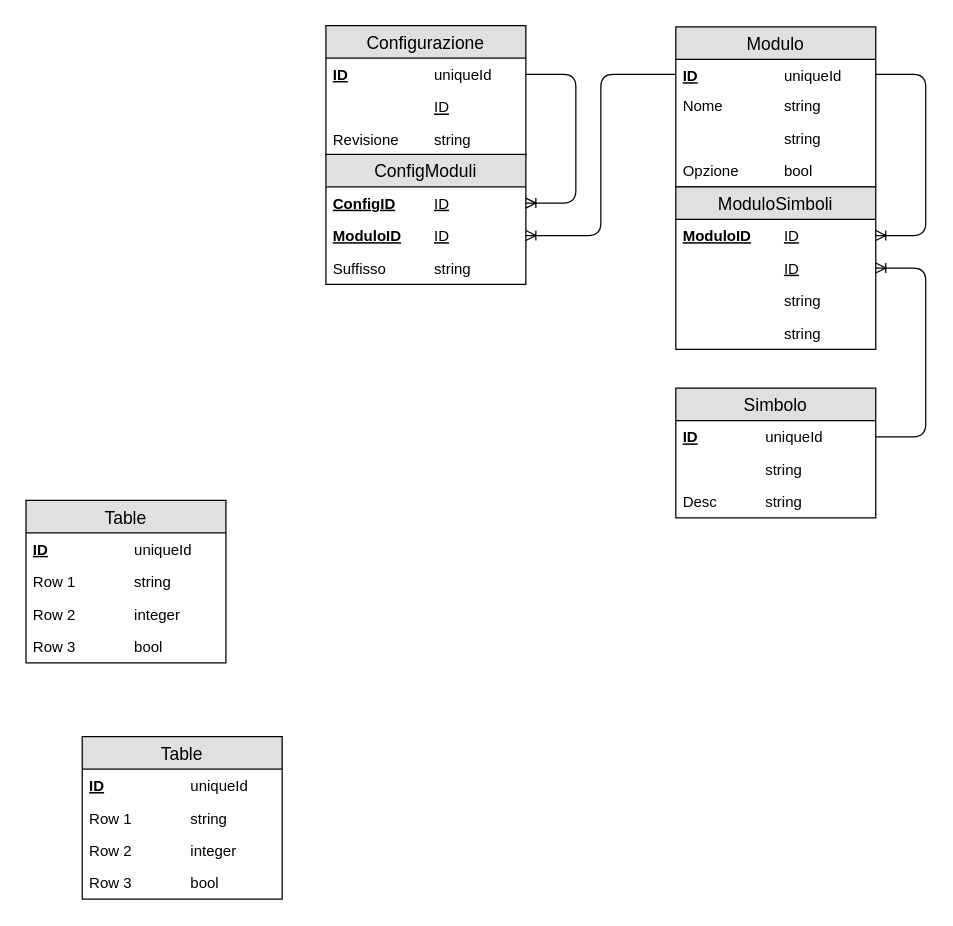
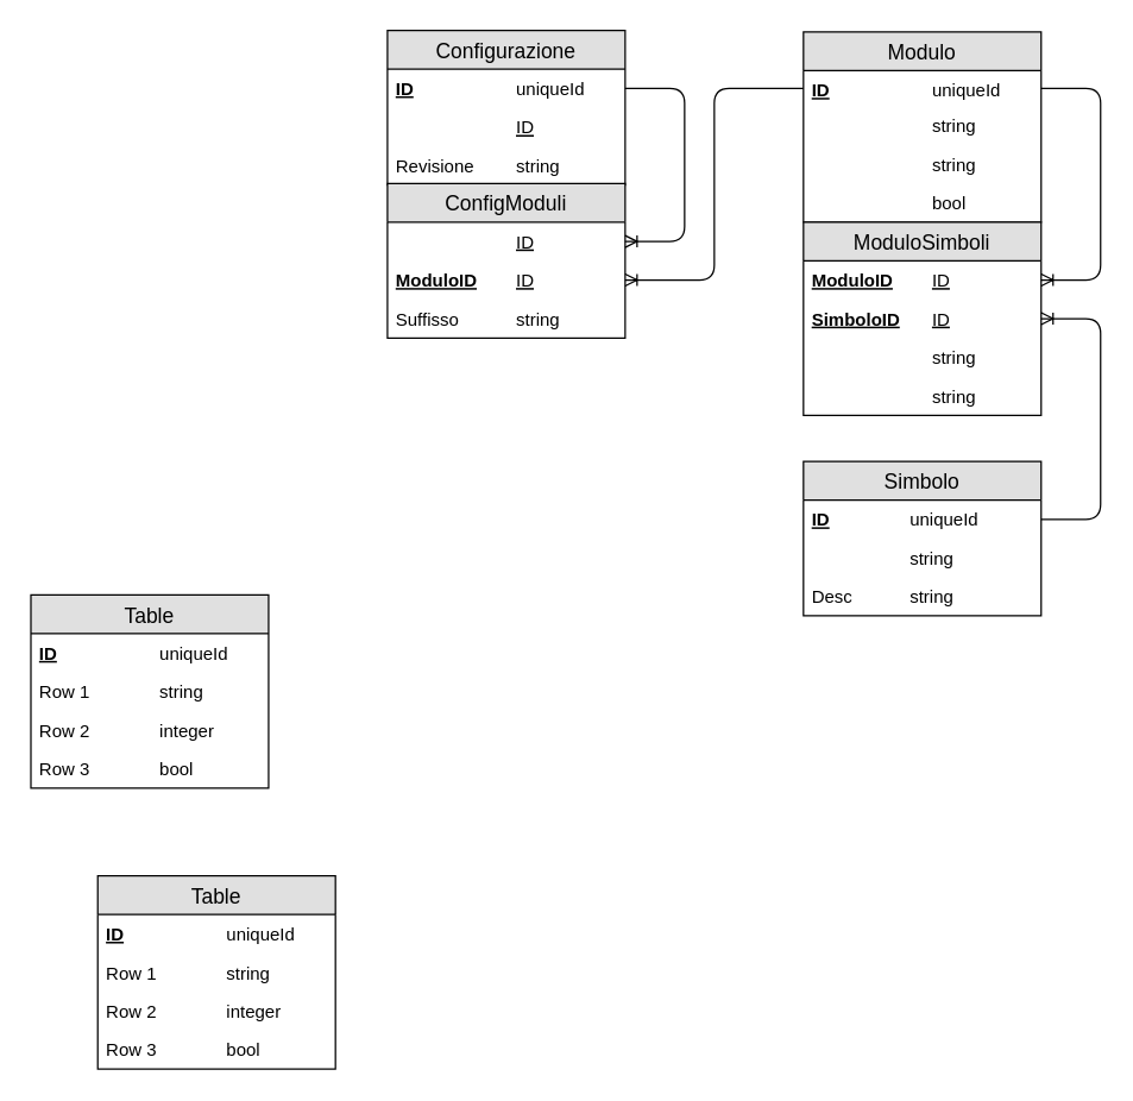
  <mxCell id="0" />
  <mxCell id="1" parent="0" />
  <mxCell id="2" value="Simbolo" style="swimlane;fontStyle=0;childLayout=stackLayout;horizontal=1;startSize=26;fillColor=#e0e0e0;horizontalStack=0;resizeParent=1;resizeParentMax=0;resizeLast=0;collapsible=1;marginBottom=0;swimlaneFillColor=#ffffff;align=center;fontSize=14;labelBackgroundColor=none;" vertex="1" parent="1"><mxGeometry x="540" y="310" width="160" height="104" as="geometry"><mxRectangle x="440" y="320" width="70" height="26" as="alternateBounds" /></mxGeometry></mxCell>
  <mxCell id="3" value="uniqueId" style="shape=partialRectangle;top=0;left=0;right=0;bottom=0;fillColor=none;align=left;verticalAlign=top;fillColor=none;spacingLeft=70;spacingRight=4;overflow=hidden;rotatable=0;points=[[0,0.5],[1,0.5]];portConstraint=eastwest;dropTarget=0;fontSize=12;labelBackgroundColor=none;" vertex="1" parent="2"><mxGeometry y="26" width="160" height="26" as="geometry" /></mxCell>
  <mxCell id="4" value="ID" style="shape=partialRectangle;top=0;left=0;bottom=0;right=0;fillColor=none;align=left;verticalAlign=top;spacingLeft=4;spacingRight=4;overflow=hidden;rotatable=0;points=[];portConstraint=eastwest;part=1;fontSize=12;fontStyle=5" vertex="1" connectable="0" parent="3"><mxGeometry width="70" height="26" as="geometry" /></mxCell>
  <mxCell id="5" value="string" style="shape=partialRectangle;top=0;left=0;right=0;bottom=0;fillColor=none;align=left;verticalAlign=top;fillColor=none;spacingLeft=70;spacingRight=4;overflow=hidden;rotatable=0;points=[[0,0.5],[1,0.5]];portConstraint=eastwest;dropTarget=0;fontSize=12;labelBackgroundColor=none;" vertex="1" parent="2"><mxGeometry y="52" width="160" height="26" as="geometry" /></mxCell>
  <mxCell id="6" value="string" style="shape=partialRectangle;top=0;left=0;right=0;bottom=0;fillColor=none;align=left;verticalAlign=top;fillColor=none;spacingLeft=70;spacingRight=4;overflow=hidden;rotatable=0;points=[[0,0.5],[1,0.5]];portConstraint=eastwest;dropTarget=0;fontSize=12;labelBackgroundColor=none;" vertex="1" parent="2"><mxGeometry y="78" width="160" height="26" as="geometry" /></mxCell>
  <mxCell id="7" value="Desc" style="shape=partialRectangle;top=0;left=0;bottom=0;right=0;fillColor=none;align=left;verticalAlign=top;spacingLeft=4;spacingRight=4;overflow=hidden;rotatable=0;points=[];portConstraint=eastwest;part=1;fontSize=12;fontStyle=0" vertex="1" connectable="0" parent="6"><mxGeometry width="70" height="26" as="geometry" /></mxCell>
  <mxCell id="8" value="Configurazione" style="swimlane;fontStyle=0;childLayout=stackLayout;horizontal=1;startSize=26;fillColor=#e0e0e0;horizontalStack=0;resizeParent=1;resizeParentMax=0;resizeLast=0;collapsible=1;marginBottom=0;swimlaneFillColor=#ffffff;align=center;fontSize=14;labelBackgroundColor=none;" vertex="1" parent="1"><mxGeometry x="260" y="20" width="160" height="104" as="geometry"><mxRectangle x="440" y="320" width="70" height="26" as="alternateBounds" /></mxGeometry></mxCell>
  <mxCell id="9" value="uniqueId" style="shape=partialRectangle;top=0;left=0;right=0;bottom=0;fillColor=none;align=left;verticalAlign=top;fillColor=none;spacingLeft=85;spacingRight=4;overflow=hidden;rotatable=0;points=[[0,0.5],[1,0.5]];portConstraint=eastwest;dropTarget=0;fontSize=12;labelBackgroundColor=none;" vertex="1" parent="8"><mxGeometry y="26" width="160" height="26" as="geometry" /></mxCell>
  <mxCell id="10" value="ID" style="shape=partialRectangle;top=0;left=0;bottom=0;right=0;fillColor=none;align=left;verticalAlign=top;spacingLeft=4;spacingRight=4;overflow=hidden;rotatable=0;points=[];portConstraint=eastwest;part=1;fontSize=12;fontStyle=5" vertex="1" connectable="0" parent="9"><mxGeometry width="70" height="26" as="geometry" /></mxCell>
  <mxCell id="11" value="ID" style="shape=partialRectangle;top=0;left=0;right=0;bottom=0;fillColor=none;align=left;verticalAlign=top;fillColor=none;spacingLeft=85;spacingRight=4;overflow=hidden;rotatable=0;points=[[0,0.5],[1,0.5]];portConstraint=eastwest;dropTarget=0;fontSize=12;labelBackgroundColor=none;fontStyle=4" vertex="1" parent="8"><mxGeometry y="52" width="160" height="26" as="geometry" /></mxCell>
  <mxCell id="12" value="string" style="shape=partialRectangle;top=0;left=0;right=0;bottom=0;fillColor=none;align=left;verticalAlign=top;fillColor=none;spacingLeft=85;spacingRight=4;overflow=hidden;rotatable=0;points=[[0,0.5],[1,0.5]];portConstraint=eastwest;dropTarget=0;fontSize=12;labelBackgroundColor=none;" vertex="1" parent="8"><mxGeometry y="78" width="160" height="26" as="geometry" /></mxCell>
  <mxCell id="13" value="Revisione" style="shape=partialRectangle;top=0;left=0;bottom=0;right=0;fillColor=none;align=left;verticalAlign=top;spacingLeft=4;spacingRight=4;overflow=hidden;rotatable=0;points=[];portConstraint=eastwest;part=1;fontSize=12;fontStyle=0" vertex="1" connectable="0" parent="12"><mxGeometry width="70" height="26" as="geometry" /></mxCell>
  <mxCell id="14" value="ConfigModuli" style="swimlane;fontStyle=0;childLayout=stackLayout;horizontal=1;startSize=26;fillColor=#e0e0e0;horizontalStack=0;resizeParent=1;resizeParentMax=0;resizeLast=0;collapsible=1;marginBottom=0;swimlaneFillColor=#ffffff;align=center;fontSize=14;labelBackgroundColor=none;" vertex="1" parent="1"><mxGeometry x="260" y="123" width="160" height="104" as="geometry"><mxRectangle x="440" y="320" width="70" height="26" as="alternateBounds" /></mxGeometry></mxCell>
  <mxCell id="15" value="ID" style="shape=partialRectangle;top=0;left=0;right=0;bottom=0;fillColor=none;align=left;verticalAlign=top;fillColor=none;spacingLeft=85;spacingRight=4;overflow=hidden;rotatable=0;points=[[0,0.5],[1,0.5]];portConstraint=eastwest;dropTarget=0;fontSize=12;labelBackgroundColor=none;fontStyle=4" vertex="1" parent="14"><mxGeometry y="26" width="160" height="26" as="geometry" /></mxCell>
- <mxCell id="16" value="ConfigID" style="shape=partialRectangle;top=0;left=0;bottom=0;right=0;fillColor=none;align=left;verticalAlign=top;spacingLeft=4;spacingRight=4;overflow=hidden;rotatable=0;points=[];portConstraint=eastwest;part=1;fontSize=12;fontStyle=5" vertex="1" connectable="0" parent="15"><mxGeometry width="70" height="26" as="geometry" /></mxCell>
  <mxCell id="17" value="ID" style="shape=partialRectangle;top=0;left=0;right=0;bottom=0;fillColor=none;align=left;verticalAlign=top;fillColor=none;spacingLeft=85;spacingRight=4;overflow=hidden;rotatable=0;points=[[0,0.5],[1,0.5]];portConstraint=eastwest;dropTarget=0;fontSize=12;labelBackgroundColor=none;fontStyle=4" vertex="1" parent="14"><mxGeometry y="52" width="160" height="26" as="geometry" /></mxCell>
  <mxCell id="18" value="ModuloID" style="shape=partialRectangle;top=0;left=0;bottom=0;right=0;fillColor=none;align=left;verticalAlign=top;spacingLeft=4;spacingRight=4;overflow=hidden;rotatable=0;points=[];portConstraint=eastwest;part=1;fontSize=12;fontStyle=5" vertex="1" connectable="0" parent="17"><mxGeometry width="70" height="26" as="geometry" /></mxCell>
  <mxCell id="19" value="string" style="shape=partialRectangle;top=0;left=0;right=0;bottom=0;fillColor=none;align=left;verticalAlign=top;fillColor=none;spacingLeft=85;spacingRight=4;overflow=hidden;rotatable=0;points=[[0,0.5],[1,0.5]];portConstraint=eastwest;dropTarget=0;fontSize=12;labelBackgroundColor=none;" vertex="1" parent="14"><mxGeometry y="78" width="160" height="26" as="geometry" /></mxCell>
  <mxCell id="20" value="Suffisso" style="shape=partialRectangle;top=0;left=0;bottom=0;right=0;fillColor=none;align=left;verticalAlign=top;spacingLeft=4;spacingRight=4;overflow=hidden;rotatable=0;points=[];portConstraint=eastwest;part=1;fontSize=12;fontStyle=0" vertex="1" connectable="0" parent="19"><mxGeometry width="70" height="26" as="geometry" /></mxCell>
  <mxCell id="21" value="Modulo" style="swimlane;fontStyle=0;childLayout=stackLayout;horizontal=1;startSize=26;fillColor=#e0e0e0;horizontalStack=0;resizeParent=1;resizeParentMax=0;resizeLast=0;collapsible=1;marginBottom=0;swimlaneFillColor=#ffffff;align=center;fontSize=14;labelBackgroundColor=none;" vertex="1" parent="1"><mxGeometry x="540" y="21" width="160" height="128" as="geometry"><mxRectangle x="440" y="320" width="70" height="26" as="alternateBounds" /></mxGeometry></mxCell>
  <mxCell id="22" value="uniqueId" style="shape=partialRectangle;top=0;left=0;right=0;bottom=0;fillColor=none;align=left;verticalAlign=top;fillColor=none;spacingLeft=85;spacingRight=4;overflow=hidden;rotatable=0;points=[[0,0.5],[1,0.5]];portConstraint=eastwest;dropTarget=0;fontSize=12;labelBackgroundColor=none;" vertex="1" parent="21"><mxGeometry y="26" width="160" height="24" as="geometry" /></mxCell>
  <mxCell id="23" value="ID" style="shape=partialRectangle;top=0;left=0;bottom=0;right=0;fillColor=none;align=left;verticalAlign=top;spacingLeft=4;spacingRight=4;overflow=hidden;rotatable=0;points=[];portConstraint=eastwest;part=1;fontSize=12;fontStyle=5" vertex="1" connectable="0" parent="22"><mxGeometry width="64.75" height="24" as="geometry" /></mxCell>
  <mxCell id="24" value="string" style="shape=partialRectangle;top=0;left=0;right=0;bottom=0;fillColor=none;align=left;verticalAlign=top;fillColor=none;spacingLeft=85;spacingRight=4;overflow=hidden;rotatable=0;points=[[0,0.5],[1,0.5]];portConstraint=eastwest;dropTarget=0;fontSize=12;labelBackgroundColor=none;" vertex="1" parent="21"><mxGeometry y="50" width="160" height="26" as="geometry" /></mxCell>
- <mxCell id="25" value="Nome" style="shape=partialRectangle;top=0;left=0;bottom=0;right=0;fillColor=none;align=left;verticalAlign=top;spacingLeft=4;spacingRight=4;overflow=hidden;rotatable=0;points=[];portConstraint=eastwest;part=1;fontSize=12;fontStyle=0" vertex="1" connectable="0" parent="24"><mxGeometry width="70" height="26" as="geometry" /></mxCell>
  <mxCell id="26" value="string" style="shape=partialRectangle;top=0;left=0;right=0;bottom=0;fillColor=none;align=left;verticalAlign=top;fillColor=none;spacingLeft=85;spacingRight=4;overflow=hidden;rotatable=0;points=[[0,0.5],[1,0.5]];portConstraint=eastwest;dropTarget=0;fontSize=12;labelBackgroundColor=none;" vertex="1" parent="21"><mxGeometry y="76" width="160" height="26" as="geometry" /></mxCell>
  <mxCell id="27" value="bool" style="shape=partialRectangle;top=0;left=0;right=0;bottom=0;fillColor=none;align=left;verticalAlign=top;fillColor=none;spacingLeft=85;spacingRight=4;overflow=hidden;rotatable=0;points=[[0,0.5],[1,0.5]];portConstraint=eastwest;dropTarget=0;fontSize=12;labelBackgroundColor=none;" vertex="1" parent="21"><mxGeometry y="102" width="160" height="26" as="geometry" /></mxCell>
- <mxCell id="28" value="Opzione" style="shape=partialRectangle;top=0;left=0;bottom=0;right=0;fillColor=none;align=left;verticalAlign=top;spacingLeft=4;spacingRight=4;overflow=hidden;rotatable=0;points=[];portConstraint=eastwest;part=1;fontSize=12;fontStyle=0" vertex="1" connectable="0" parent="27"><mxGeometry width="70" height="26" as="geometry" /></mxCell>
  <mxCell id="29" value="ModuloSimboli" style="swimlane;fontStyle=0;childLayout=stackLayout;horizontal=1;startSize=26;fillColor=#e0e0e0;horizontalStack=0;resizeParent=1;resizeParentMax=0;resizeLast=0;collapsible=1;marginBottom=0;swimlaneFillColor=#ffffff;align=center;fontSize=14;labelBackgroundColor=none;" vertex="1" parent="1"><mxGeometry x="540" y="149" width="160" height="130" as="geometry"><mxRectangle x="440" y="320" width="70" height="26" as="alternateBounds" /></mxGeometry></mxCell>
  <mxCell id="30" value="ID" style="shape=partialRectangle;top=0;left=0;right=0;bottom=0;fillColor=none;align=left;verticalAlign=top;fillColor=none;spacingLeft=85;spacingRight=4;overflow=hidden;rotatable=0;points=[[0,0.5],[1,0.5]];portConstraint=eastwest;dropTarget=0;fontSize=12;labelBackgroundColor=none;fontStyle=4" vertex="1" parent="29"><mxGeometry y="26" width="160" height="26" as="geometry" /></mxCell>
  <mxCell id="31" value="ModuloID" style="shape=partialRectangle;top=0;left=0;bottom=0;right=0;fillColor=none;align=left;verticalAlign=top;spacingLeft=4;spacingRight=4;overflow=hidden;rotatable=0;points=[];portConstraint=eastwest;part=1;fontSize=12;fontStyle=5" vertex="1" connectable="0" parent="30"><mxGeometry width="80" height="26" as="geometry" /></mxCell>
  <mxCell id="32" value="ID" style="shape=partialRectangle;top=0;left=0;right=0;bottom=0;fillColor=none;align=left;verticalAlign=top;fillColor=none;spacingLeft=85;spacingRight=4;overflow=hidden;rotatable=0;points=[[0,0.5],[1,0.5]];portConstraint=eastwest;dropTarget=0;fontSize=12;labelBackgroundColor=none;fontStyle=4" vertex="1" parent="29"><mxGeometry y="52" width="160" height="26" as="geometry" /></mxCell>
+ <mxCell id="33" value="SimboloID" style="shape=partialRectangle;top=0;left=0;bottom=0;right=0;fillColor=none;align=left;verticalAlign=top;spacingLeft=4;spacingRight=4;overflow=hidden;rotatable=0;points=[];portConstraint=eastwest;part=1;fontSize=12;fontStyle=5" vertex="1" connectable="0" parent="32"><mxGeometry width="80" height="26" as="geometry" /></mxCell>
  <mxCell id="34" value="string&#10;&#10;" style="shape=partialRectangle;top=0;left=0;right=0;bottom=0;fillColor=none;align=left;verticalAlign=top;fillColor=none;spacingLeft=85;spacingRight=4;overflow=hidden;rotatable=0;points=[[0,0.5],[1,0.5]];portConstraint=eastwest;dropTarget=0;fontSize=12;labelBackgroundColor=none;" vertex="1" parent="29"><mxGeometry y="78" width="160" height="26" as="geometry" /></mxCell>
  <mxCell id="35" value="string" style="shape=partialRectangle;top=0;left=0;right=0;bottom=0;fillColor=none;align=left;verticalAlign=top;fillColor=none;spacingLeft=85;spacingRight=4;overflow=hidden;rotatable=0;points=[[0,0.5],[1,0.5]];portConstraint=eastwest;dropTarget=0;fontSize=12;labelBackgroundColor=none;" vertex="1" parent="29"><mxGeometry y="104" width="160" height="26" as="geometry" /></mxCell>
  <mxCell id="36" value="Table" style="swimlane;fontStyle=0;childLayout=stackLayout;horizontal=1;startSize=26;fillColor=#e0e0e0;horizontalStack=0;resizeParent=1;resizeParentMax=0;resizeLast=0;collapsible=1;marginBottom=0;swimlaneFillColor=#ffffff;align=center;fontSize=14;labelBackgroundColor=none;" vertex="1" parent="1"><mxGeometry x="65" y="589" width="160" height="130" as="geometry"><mxRectangle x="440" y="320" width="70" height="26" as="alternateBounds" /></mxGeometry></mxCell>
  <mxCell id="37" value="uniqueId" style="shape=partialRectangle;top=0;left=0;right=0;bottom=0;fillColor=none;align=left;verticalAlign=top;fillColor=none;spacingLeft=85;spacingRight=4;overflow=hidden;rotatable=0;points=[[0,0.5],[1,0.5]];portConstraint=eastwest;dropTarget=0;fontSize=12;labelBackgroundColor=none;" vertex="1" parent="36"><mxGeometry y="26" width="160" height="26" as="geometry" /></mxCell>
  <mxCell id="38" value="ID" style="shape=partialRectangle;top=0;left=0;bottom=0;right=0;fillColor=none;align=left;verticalAlign=top;spacingLeft=4;spacingRight=4;overflow=hidden;rotatable=0;points=[];portConstraint=eastwest;part=1;fontSize=12;fontStyle=5" vertex="1" connectable="0" parent="37"><mxGeometry width="70" height="26" as="geometry" /></mxCell>
  <mxCell id="39" value="string" style="shape=partialRectangle;top=0;left=0;right=0;bottom=0;fillColor=none;align=left;verticalAlign=top;fillColor=none;spacingLeft=85;spacingRight=4;overflow=hidden;rotatable=0;points=[[0,0.5],[1,0.5]];portConstraint=eastwest;dropTarget=0;fontSize=12;labelBackgroundColor=none;" vertex="1" parent="36"><mxGeometry y="52" width="160" height="26" as="geometry" /></mxCell>
  <mxCell id="40" value="Row 1" style="shape=partialRectangle;top=0;left=0;bottom=0;right=0;fillColor=none;align=left;verticalAlign=top;spacingLeft=4;spacingRight=4;overflow=hidden;rotatable=0;points=[];portConstraint=eastwest;part=1;fontSize=12;fontStyle=0" vertex="1" connectable="0" parent="39"><mxGeometry width="70" height="26" as="geometry" /></mxCell>
  <mxCell id="41" value="integer" style="shape=partialRectangle;top=0;left=0;right=0;bottom=0;fillColor=none;align=left;verticalAlign=top;fillColor=none;spacingLeft=85;spacingRight=4;overflow=hidden;rotatable=0;points=[[0,0.5],[1,0.5]];portConstraint=eastwest;dropTarget=0;fontSize=12;labelBackgroundColor=none;" vertex="1" parent="36"><mxGeometry y="78" width="160" height="26" as="geometry" /></mxCell>
  <mxCell id="42" value="Row 2" style="shape=partialRectangle;top=0;left=0;bottom=0;right=0;fillColor=none;align=left;verticalAlign=top;spacingLeft=4;spacingRight=4;overflow=hidden;rotatable=0;points=[];portConstraint=eastwest;part=1;fontSize=12;fontStyle=0" vertex="1" connectable="0" parent="41"><mxGeometry width="70" height="26" as="geometry" /></mxCell>
  <mxCell id="43" value="bool" style="shape=partialRectangle;top=0;left=0;right=0;bottom=0;fillColor=none;align=left;verticalAlign=top;fillColor=none;spacingLeft=85;spacingRight=4;overflow=hidden;rotatable=0;points=[[0,0.5],[1,0.5]];portConstraint=eastwest;dropTarget=0;fontSize=12;labelBackgroundColor=none;" vertex="1" parent="36"><mxGeometry y="104" width="160" height="26" as="geometry" /></mxCell>
  <mxCell id="44" value="Row 3" style="shape=partialRectangle;top=0;left=0;bottom=0;right=0;fillColor=none;align=left;verticalAlign=top;spacingLeft=4;spacingRight=4;overflow=hidden;rotatable=0;points=[];portConstraint=eastwest;part=1;fontSize=12;fontStyle=0" vertex="1" connectable="0" parent="43"><mxGeometry width="70" height="26" as="geometry" /></mxCell>
  <mxCell id="45" value="Table" style="swimlane;fontStyle=0;childLayout=stackLayout;horizontal=1;startSize=26;fillColor=#e0e0e0;horizontalStack=0;resizeParent=1;resizeParentMax=0;resizeLast=0;collapsible=1;marginBottom=0;swimlaneFillColor=#ffffff;align=center;fontSize=14;labelBackgroundColor=none;" vertex="1" parent="1"><mxGeometry x="20" y="400" width="160" height="130" as="geometry"><mxRectangle x="440" y="320" width="70" height="26" as="alternateBounds" /></mxGeometry></mxCell>
  <mxCell id="46" value="uniqueId" style="shape=partialRectangle;top=0;left=0;right=0;bottom=0;fillColor=none;align=left;verticalAlign=top;fillColor=none;spacingLeft=85;spacingRight=4;overflow=hidden;rotatable=0;points=[[0,0.5],[1,0.5]];portConstraint=eastwest;dropTarget=0;fontSize=12;labelBackgroundColor=none;" vertex="1" parent="45"><mxGeometry y="26" width="160" height="26" as="geometry" /></mxCell>
  <mxCell id="47" value="ID" style="shape=partialRectangle;top=0;left=0;bottom=0;right=0;fillColor=none;align=left;verticalAlign=top;spacingLeft=4;spacingRight=4;overflow=hidden;rotatable=0;points=[];portConstraint=eastwest;part=1;fontSize=12;fontStyle=5" vertex="1" connectable="0" parent="46"><mxGeometry width="80" height="26" as="geometry" /></mxCell>
  <mxCell id="48" value="string" style="shape=partialRectangle;top=0;left=0;right=0;bottom=0;fillColor=none;align=left;verticalAlign=top;fillColor=none;spacingLeft=85;spacingRight=4;overflow=hidden;rotatable=0;points=[[0,0.5],[1,0.5]];portConstraint=eastwest;dropTarget=0;fontSize=12;labelBackgroundColor=none;" vertex="1" parent="45"><mxGeometry y="52" width="160" height="26" as="geometry" /></mxCell>
  <mxCell id="49" value="Row 1" style="shape=partialRectangle;top=0;left=0;bottom=0;right=0;fillColor=none;align=left;verticalAlign=top;spacingLeft=4;spacingRight=4;overflow=hidden;rotatable=0;points=[];portConstraint=eastwest;part=1;fontSize=12;fontStyle=0" vertex="1" connectable="0" parent="48"><mxGeometry width="80" height="26" as="geometry" /></mxCell>
  <mxCell id="50" value="integer" style="shape=partialRectangle;top=0;left=0;right=0;bottom=0;fillColor=none;align=left;verticalAlign=top;fillColor=none;spacingLeft=85;spacingRight=4;overflow=hidden;rotatable=0;points=[[0,0.5],[1,0.5]];portConstraint=eastwest;dropTarget=0;fontSize=12;labelBackgroundColor=none;" vertex="1" parent="45"><mxGeometry y="78" width="160" height="26" as="geometry" /></mxCell>
  <mxCell id="51" value="Row 2" style="shape=partialRectangle;top=0;left=0;bottom=0;right=0;fillColor=none;align=left;verticalAlign=top;spacingLeft=4;spacingRight=4;overflow=hidden;rotatable=0;points=[];portConstraint=eastwest;part=1;fontSize=12;fontStyle=0" vertex="1" connectable="0" parent="50"><mxGeometry width="80" height="26" as="geometry" /></mxCell>
  <mxCell id="52" value="bool" style="shape=partialRectangle;top=0;left=0;right=0;bottom=0;fillColor=none;align=left;verticalAlign=top;fillColor=none;spacingLeft=85;spacingRight=4;overflow=hidden;rotatable=0;points=[[0,0.5],[1,0.5]];portConstraint=eastwest;dropTarget=0;fontSize=12;labelBackgroundColor=none;" vertex="1" parent="45"><mxGeometry y="104" width="160" height="26" as="geometry" /></mxCell>
  <mxCell id="53" value="Row 3" style="shape=partialRectangle;top=0;left=0;bottom=0;right=0;fillColor=none;align=left;verticalAlign=top;spacingLeft=4;spacingRight=4;overflow=hidden;rotatable=0;points=[];portConstraint=eastwest;part=1;fontSize=12;fontStyle=0" vertex="1" connectable="0" parent="52"><mxGeometry width="80" height="26" as="geometry" /></mxCell>
  <mxCell id="54" value="" style="edgeStyle=elbowEdgeStyle;fontSize=12;html=1;endArrow=ERoneToMany;entryX=1;entryY=0.5;entryDx=0;entryDy=0;exitX=1;exitY=0.5;exitDx=0;exitDy=0;" edge="1" parent="1" source="3" target="32"><mxGeometry width="100" height="100" relative="1" as="geometry"><mxPoint x="550" y="459" as="sourcePoint" /><mxPoint x="280" y="759" as="targetPoint" /><Array as="points"><mxPoint x="740" y="320" /><mxPoint x="480" y="330" /><mxPoint x="560" y="460" /><mxPoint x="300" y="599" /></Array></mxGeometry></mxCell>
  <mxCell id="55" value="" style="edgeStyle=elbowEdgeStyle;fontSize=12;html=1;endArrow=ERoneToMany;exitX=1;exitY=0.5;exitDx=0;exitDy=0;entryX=1;entryY=0.5;entryDx=0;entryDy=0;" edge="1" parent="1" source="22" target="30"><mxGeometry width="100" height="100" relative="1" as="geometry"><mxPoint x="120" y="469" as="sourcePoint" /><mxPoint x="730" y="390" as="targetPoint" /><Array as="points"><mxPoint x="740" y="200" /><mxPoint x="380" y="279" /><mxPoint x="160" y="309" /><mxPoint x="380" y="349" /><mxPoint x="250" y="389" /></Array></mxGeometry></mxCell>
  <mxCell id="56" value="" style="edgeStyle=elbowEdgeStyle;fontSize=12;html=1;endArrow=ERoneToMany;entryX=1;entryY=0.5;entryDx=0;entryDy=0;exitX=0;exitY=0.5;exitDx=0;exitDy=0;" edge="1" parent="1" source="22" target="17"><mxGeometry width="100" height="100" relative="1" as="geometry"><mxPoint x="470" y="230" as="sourcePoint" /><mxPoint x="500" y="40" as="targetPoint" /><Array as="points"><mxPoint x="480" y="130" /></Array></mxGeometry></mxCell>
  <mxCell id="57" value="" style="edgeStyle=elbowEdgeStyle;fontSize=12;html=1;endArrow=ERoneToMany;entryX=1;entryY=0.5;entryDx=0;entryDy=0;exitX=1;exitY=0.5;exitDx=0;exitDy=0;" edge="1" parent="1" source="9" target="15"><mxGeometry width="100" height="100" relative="1" as="geometry"><mxPoint x="450" y="60" as="sourcePoint" /><mxPoint x="430" y="350" as="targetPoint" /><Array as="points"><mxPoint x="460" y="110" /></Array></mxGeometry></mxCell>
